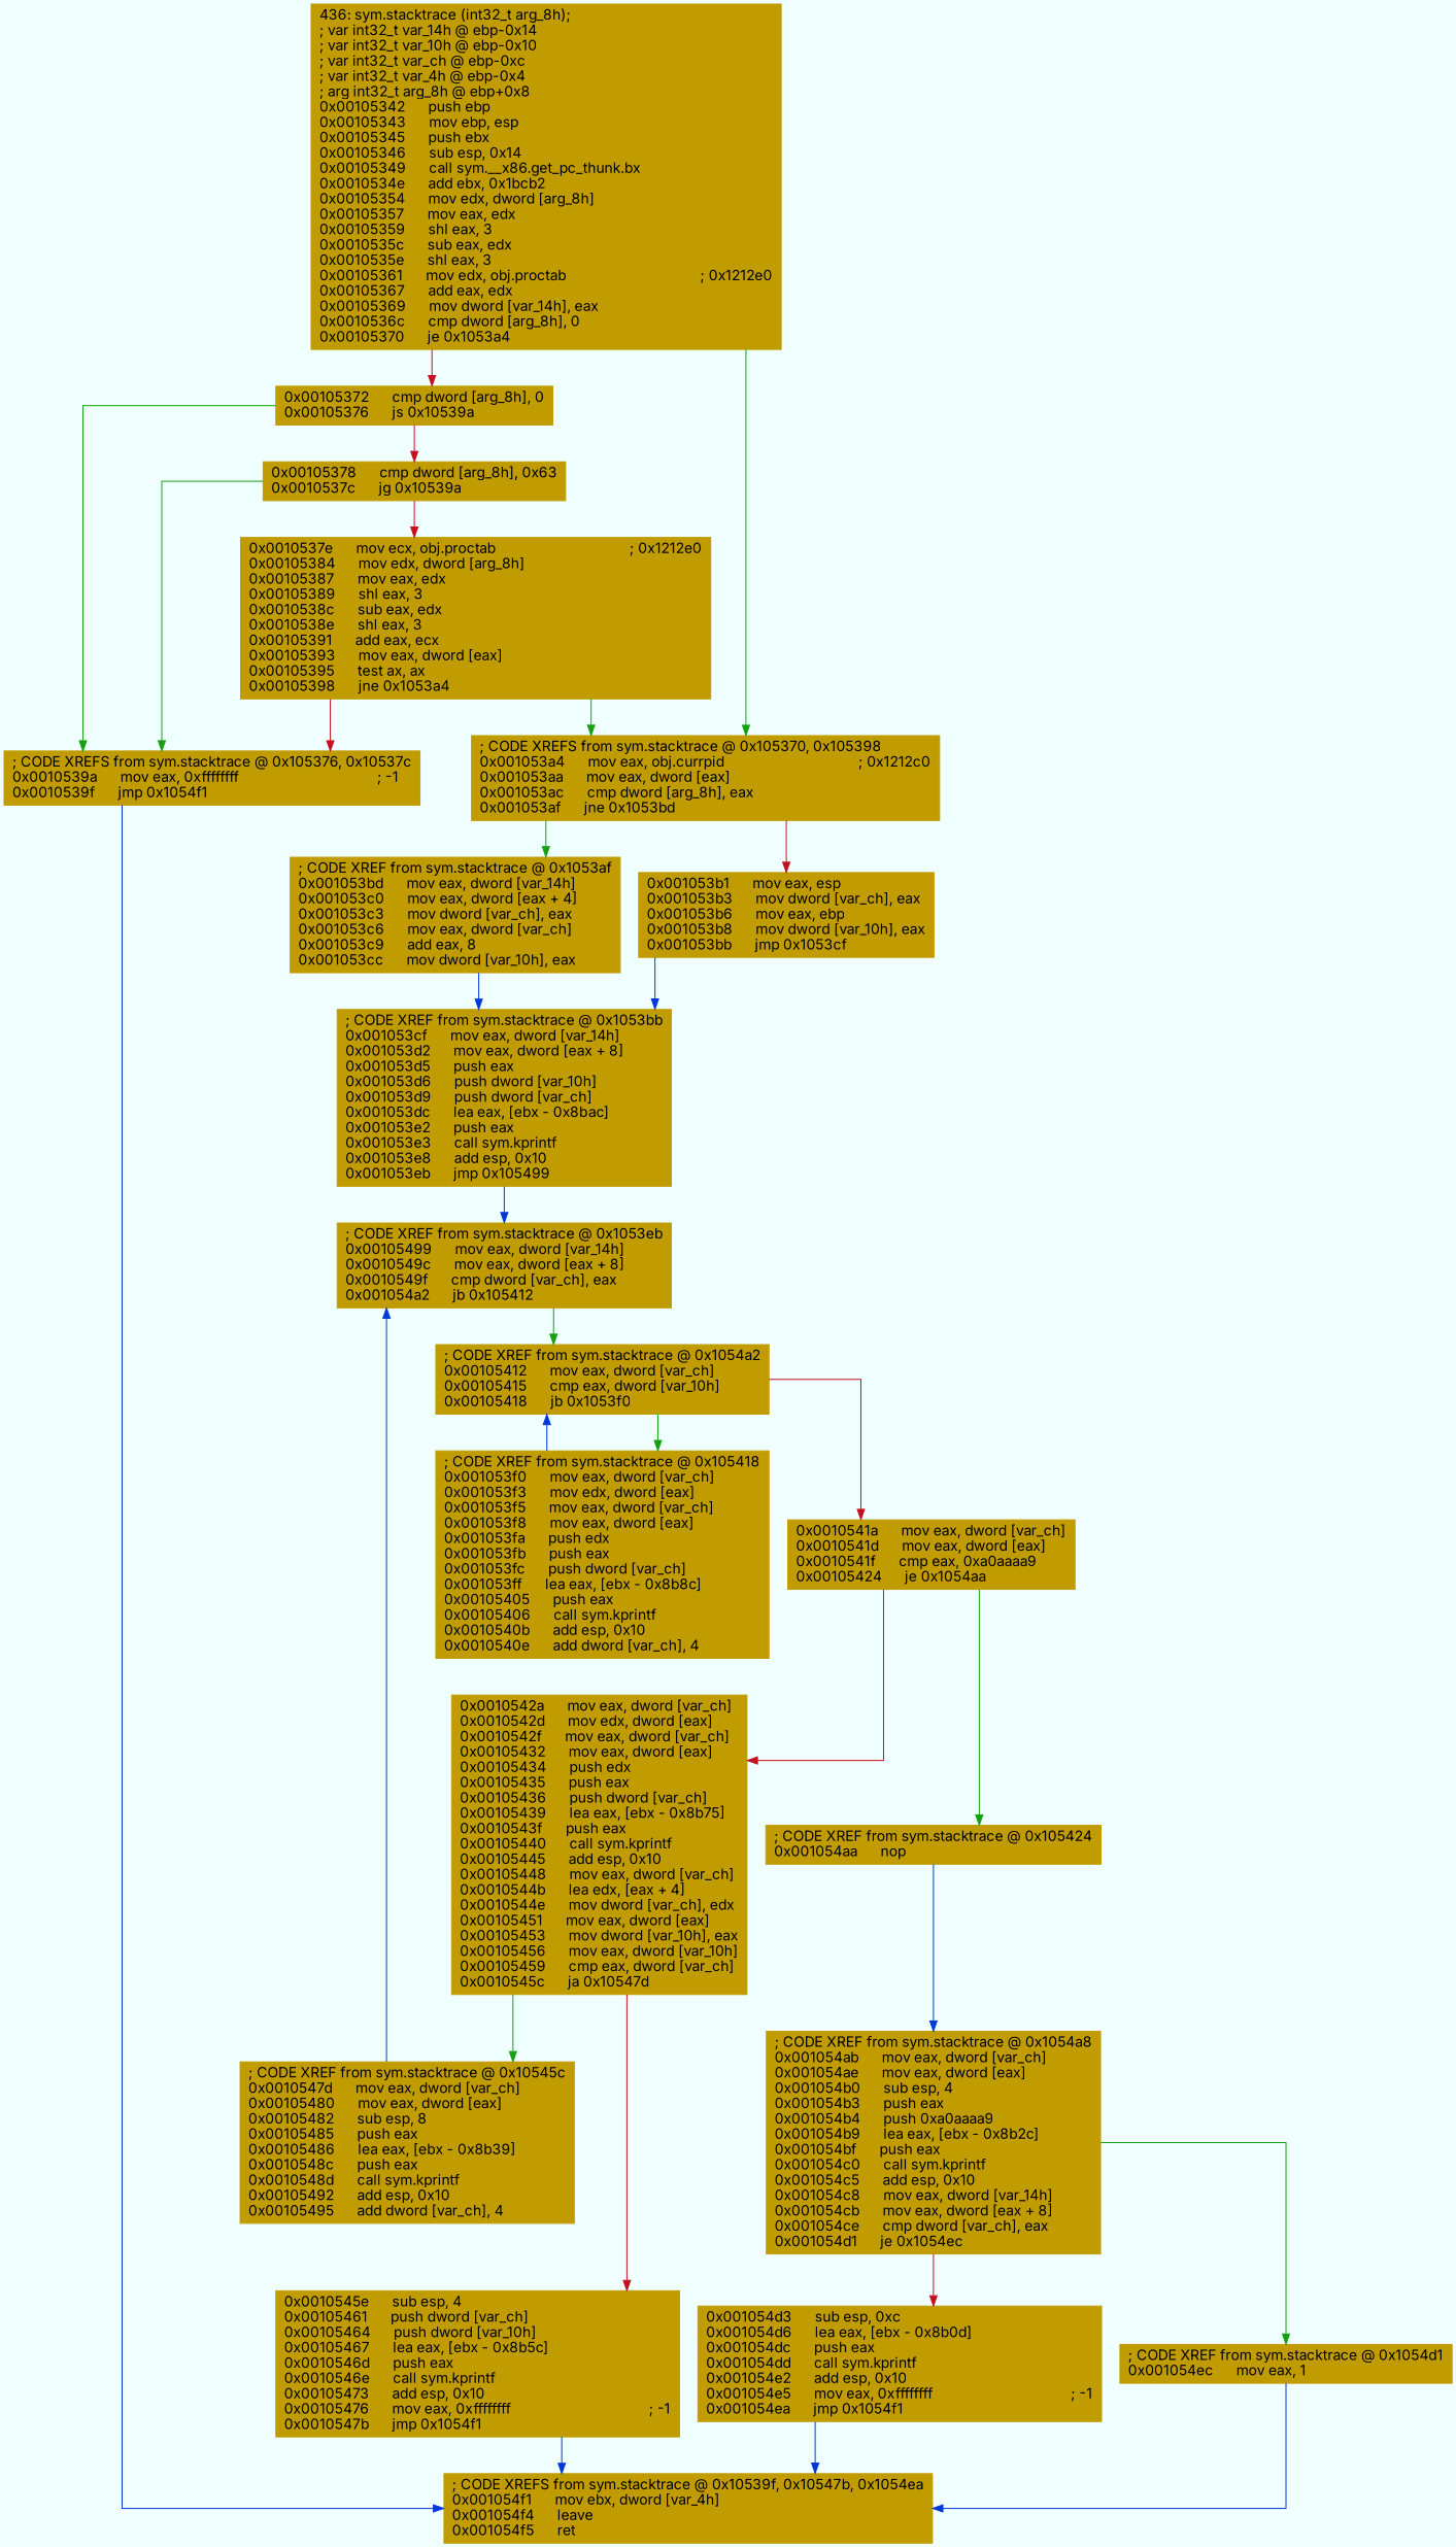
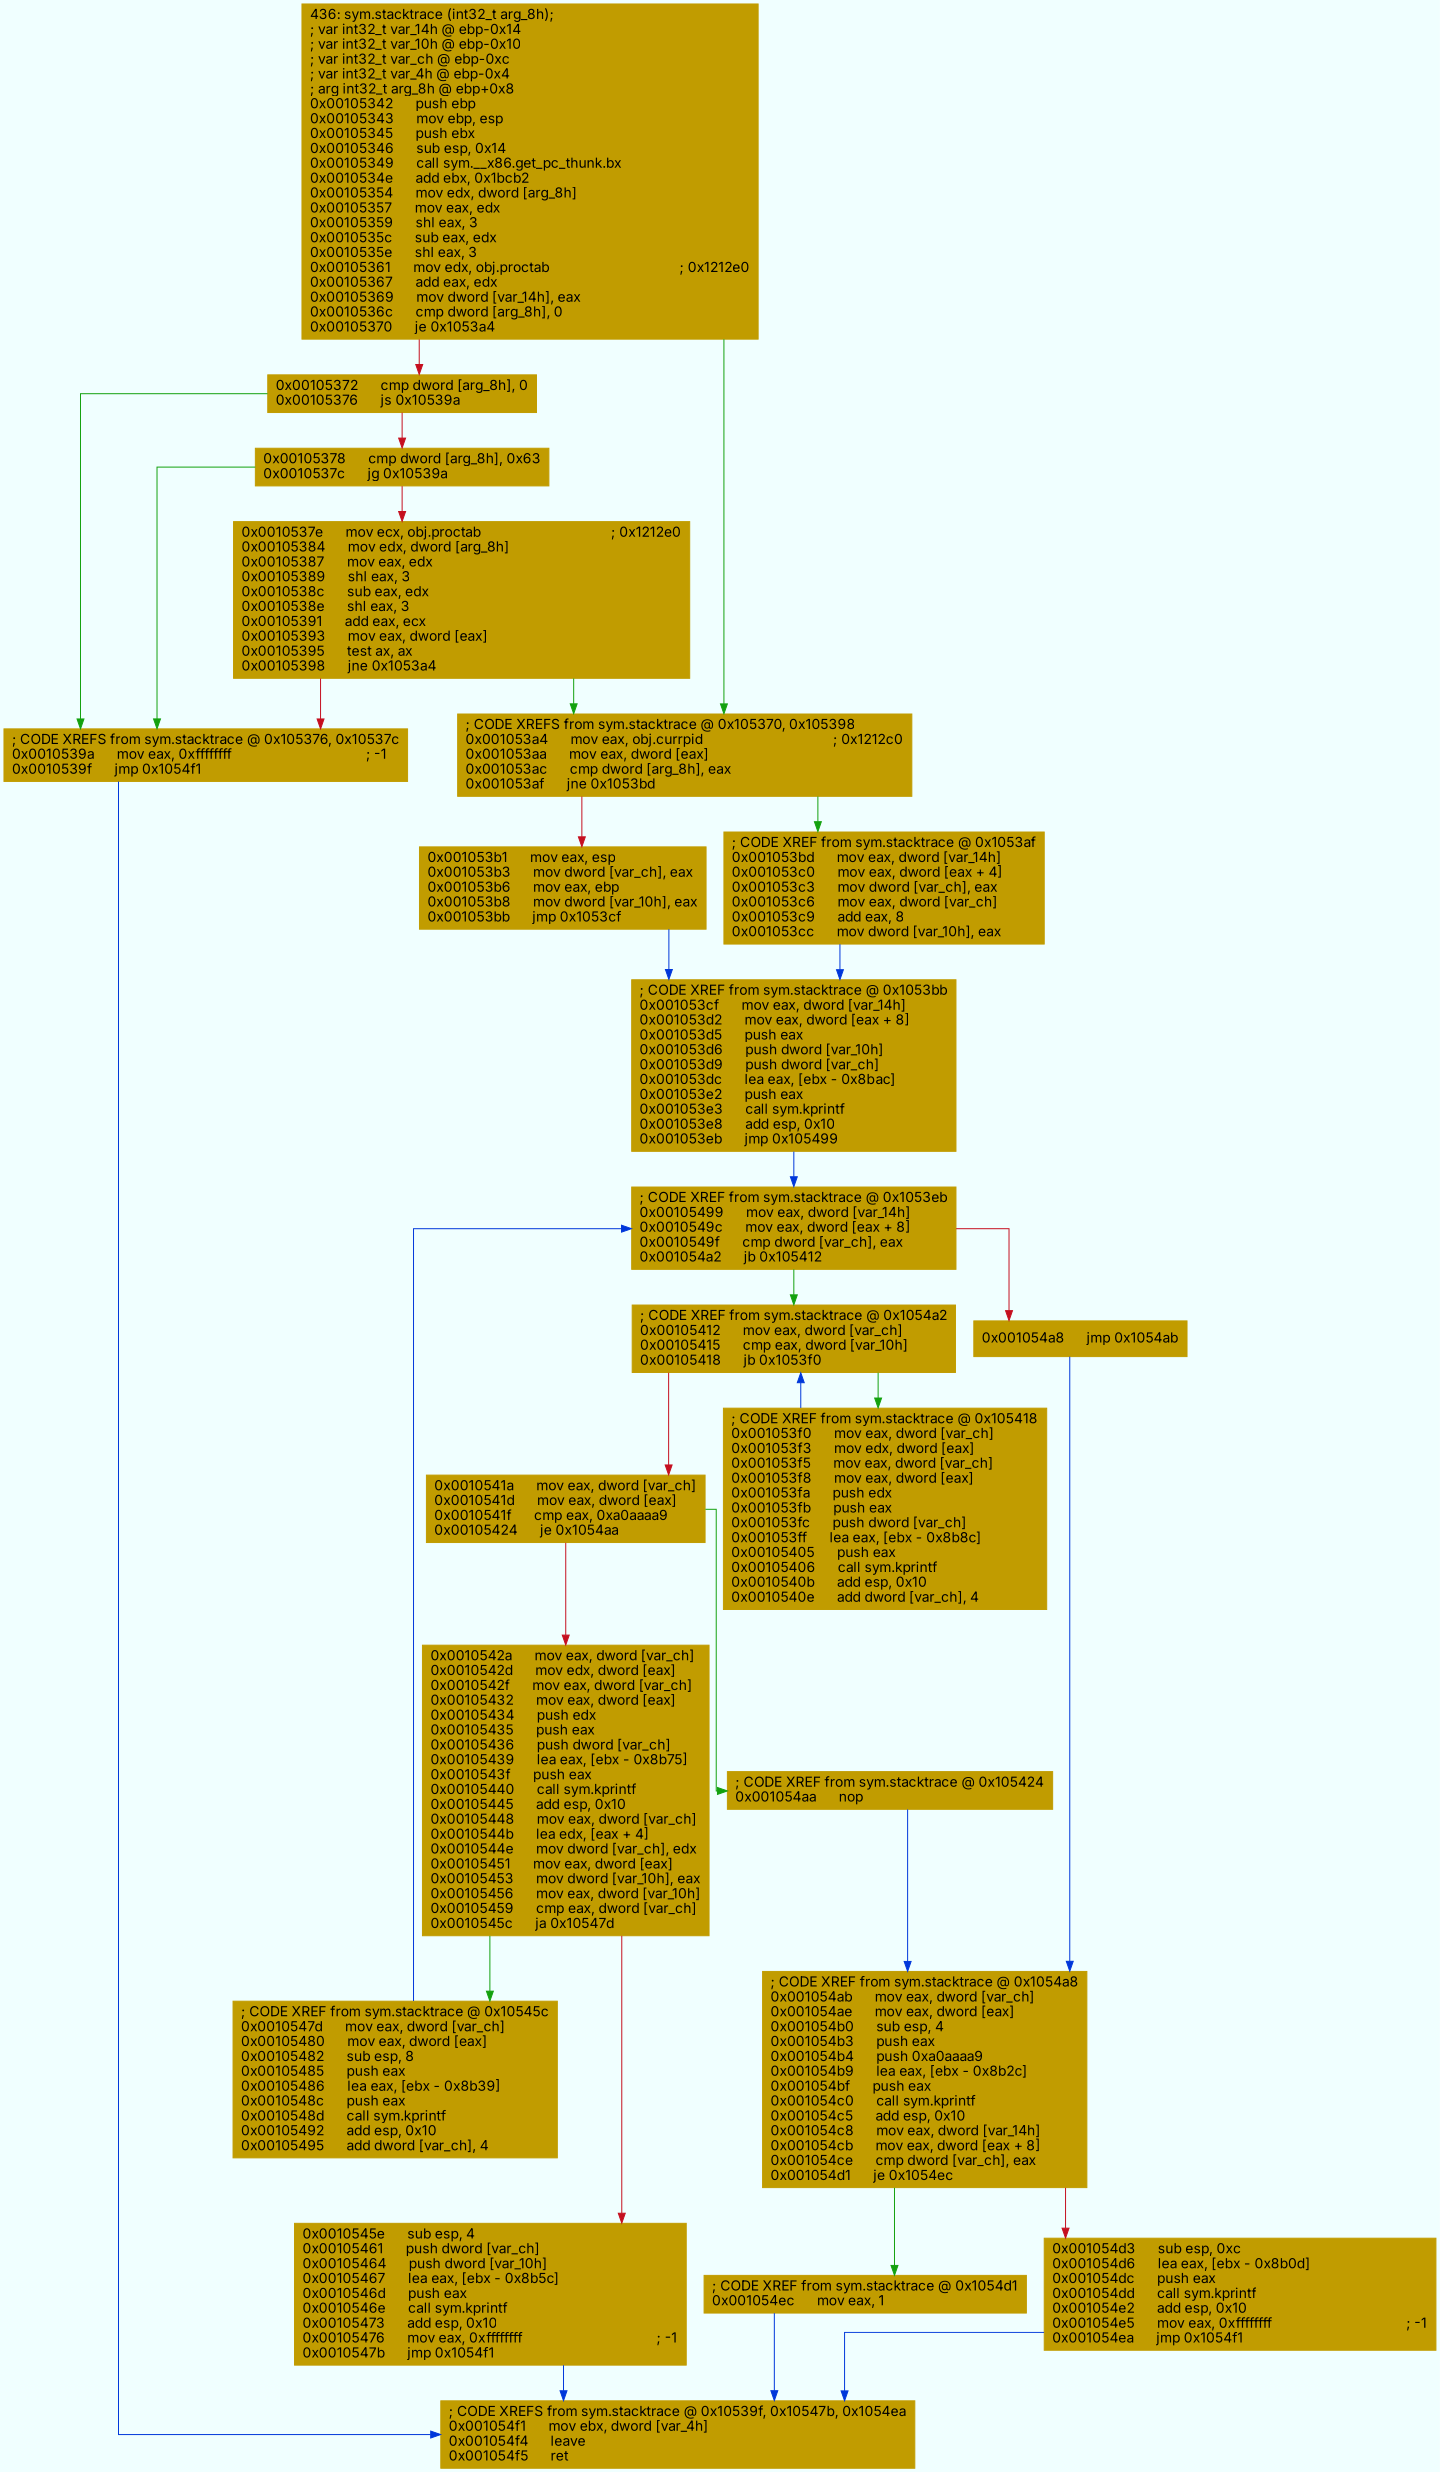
  digraph {
    bgcolor=azure
    fontname=Inter
    fontsize=8
    splines=ortho
    node [color="#c19c00" fillcolor="#c19c00" fontname=Inter shape=box style=filled]
    edge [arrowhead=normal color="#0037da" fontname=Inter]
    n1 [label="436: sym.stacktrace (int32_t arg_8h);\l; var int32_t var_14h @ ebp-0x14\l; var int32_t var_10h @ ebp-0x10\l; var int32_t var_ch @ ebp-0xc\l; var int32_t var_4h @ ebp-0x4\l; arg int32_t arg_8h @ ebp+0x8\l0x00105342      push ebp\l0x00105343      mov ebp, esp\l0x00105345      push ebx\l0x00105346      sub esp, 0x14\l0x00105349      call sym.__x86.get_pc_thunk.bx\l0x0010534e      add ebx, 0x1bcb2\l0x00105354      mov edx, dword [arg_8h]\l0x00105357      mov eax, edx\l0x00105359      shl eax, 3\l0x0010535c      sub eax, edx\l0x0010535e      shl eax, 3\l0x00105361      mov edx, obj.proctab                                   ; 0x1212e0\l0x00105367      add eax, edx\l0x00105369      mov dword [var_14h], eax\l0x0010536c      cmp dword [arg_8h], 0\l0x00105370      je 0x1053a4\l"]
    n2 [label="0x00105372      cmp dword [arg_8h], 0\l0x00105376      js 0x10539a\l"]
    n3 [label="; CODE XREFS from sym.stacktrace @ 0x105370, 0x105398\l0x001053a4      mov eax, obj.currpid                                   ; 0x1212c0\l0x001053aa      mov eax, dword [eax]\l0x001053ac      cmp dword [arg_8h], eax\l0x001053af      jne 0x1053bd\l"]
    n4 [label="0x00105378      cmp dword [arg_8h], 0x63\l0x0010537c      jg 0x10539a\l"]
    n5 [label="; CODE XREFS from sym.stacktrace @ 0x105376, 0x10537c\l0x0010539a      mov eax, 0xffffffff                                    ; -1\l0x0010539f      jmp 0x1054f1\l"]
    n6 [label="0x0010537e      mov ecx, obj.proctab                                   ; 0x1212e0\l0x00105384      mov edx, dword [arg_8h]\l0x00105387      mov eax, edx\l0x00105389      shl eax, 3\l0x0010538c      sub eax, edx\l0x0010538e      shl eax, 3\l0x00105391      add eax, ecx\l0x00105393      mov eax, dword [eax]\l0x00105395      test ax, ax\l0x00105398      jne 0x1053a4\l"]
    n7 [label="; CODE XREFS from sym.stacktrace @ 0x10539f, 0x10547b, 0x1054ea\l0x001054f1      mov ebx, dword [var_4h]\l0x001054f4      leave\l0x001054f5      ret\l"]
    n8 [label="0x001053b1      mov eax, esp\l0x001053b3      mov dword [var_ch], eax\l0x001053b6      mov eax, ebp\l0x001053b8      mov dword [var_10h], eax\l0x001053bb      jmp 0x1053cf\l"]
    n9 [label="; CODE XREF from sym.stacktrace @ 0x1053af\l0x001053bd      mov eax, dword [var_14h]\l0x001053c0      mov eax, dword [eax + 4]\l0x001053c3      mov dword [var_ch], eax\l0x001053c6      mov eax, dword [var_ch]\l0x001053c9      add eax, 8\l0x001053cc      mov dword [var_10h], eax\l"]
    n10 [label="; CODE XREF from sym.stacktrace @ 0x1053bb\l0x001053cf      mov eax, dword [var_14h]\l0x001053d2      mov eax, dword [eax + 8]\l0x001053d5      push eax\l0x001053d6      push dword [var_10h]\l0x001053d9      push dword [var_ch]\l0x001053dc      lea eax, [ebx - 0x8bac]\l0x001053e2      push eax\l0x001053e3      call sym.kprintf\l0x001053e8      add esp, 0x10\l0x001053eb      jmp 0x105499\l"]
    n11 [label="; CODE XREF from sym.stacktrace @ 0x1053eb\l0x00105499      mov eax, dword [var_14h]\l0x0010549c      mov eax, dword [eax + 8]\l0x0010549f      cmp dword [var_ch], eax\l0x001054a2      jb 0x105412\l"]
    n12 [label="; CODE XREF from sym.stacktrace @ 0x105418\l0x001053f0      mov eax, dword [var_ch]\l0x001053f3      mov edx, dword [eax]\l0x001053f5      mov eax, dword [var_ch]\l0x001053f8      mov eax, dword [eax]\l0x001053fa      push edx\l0x001053fb      push eax\l0x001053fc      push dword [var_ch]\l0x001053ff      lea eax, [ebx - 0x8b8c]\l0x00105405      push eax\l0x00105406      call sym.kprintf\l0x0010540b      add esp, 0x10\l0x0010540e      add dword [var_ch], 4\l"]
    n13 [label="; CODE XREF from sym.stacktrace @ 0x1054a2\l0x00105412      mov eax, dword [var_ch]\l0x00105415      cmp eax, dword [var_10h]\l0x00105418      jb 0x1053f0\l"]
    n14 [label="0x0010541a      mov eax, dword [var_ch]\l0x0010541d      mov eax, dword [eax]\l0x0010541f      cmp eax, 0xa0aaaa9\l0x00105424      je 0x1054aa\l"]
    n15 [label="0x0010542a      mov eax, dword [var_ch]\l0x0010542d      mov edx, dword [eax]\l0x0010542f      mov eax, dword [var_ch]\l0x00105432      mov eax, dword [eax]\l0x00105434      push edx\l0x00105435      push eax\l0x00105436      push dword [var_ch]\l0x00105439      lea eax, [ebx - 0x8b75]\l0x0010543f      push eax\l0x00105440      call sym.kprintf\l0x00105445      add esp, 0x10\l0x00105448      mov eax, dword [var_ch]\l0x0010544b      lea edx, [eax + 4]\l0x0010544e      mov dword [var_ch], edx\l0x00105451      mov eax, dword [eax]\l0x00105453      mov dword [var_10h], eax\l0x00105456      mov eax, dword [var_10h]\l0x00105459      cmp eax, dword [var_ch]\l0x0010545c      ja 0x10547d\l"]
    n16 [label="; CODE XREF from sym.stacktrace @ 0x105424\l0x001054aa      nop\l"]
    n17 [label="0x0010545e      sub esp, 4\l0x00105461      push dword [var_ch]\l0x00105464      push dword [var_10h]\l0x00105467      lea eax, [ebx - 0x8b5c]\l0x0010546d      push eax\l0x0010546e      call sym.kprintf\l0x00105473      add esp, 0x10\l0x00105476      mov eax, 0xffffffff                                    ; -1\l0x0010547b      jmp 0x1054f1\l"]
    n18 [label="; CODE XREF from sym.stacktrace @ 0x10545c\l0x0010547d      mov eax, dword [var_ch]\l0x00105480      mov eax, dword [eax]\l0x00105482      sub esp, 8\l0x00105485      push eax\l0x00105486      lea eax, [ebx - 0x8b39]\l0x0010548c      push eax\l0x0010548d      call sym.kprintf\l0x00105492      add esp, 0x10\l0x00105495      add dword [var_ch], 4\l"]
+   n19 [label="0x001054a8      jmp 0x1054ab\l"]
    n20 [label="; CODE XREF from sym.stacktrace @ 0x1054a8\l0x001054ab      mov eax, dword [var_ch]\l0x001054ae      mov eax, dword [eax]\l0x001054b0      sub esp, 4\l0x001054b3      push eax\l0x001054b4      push 0xa0aaaa9\l0x001054b9      lea eax, [ebx - 0x8b2c]\l0x001054bf      push eax\l0x001054c0      call sym.kprintf\l0x001054c5      add esp, 0x10\l0x001054c8      mov eax, dword [var_14h]\l0x001054cb      mov eax, dword [eax + 8]\l0x001054ce      cmp dword [var_ch], eax\l0x001054d1      je 0x1054ec\l"]
    n21 [label="0x001054d3      sub esp, 0xc\l0x001054d6      lea eax, [ebx - 0x8b0d]\l0x001054dc      push eax\l0x001054dd      call sym.kprintf\l0x001054e2      add esp, 0x10\l0x001054e5      mov eax, 0xffffffff                                    ; -1\l0x001054ea      jmp 0x1054f1\l"]
    n22 [label="; CODE XREF from sym.stacktrace @ 0x1054d1\l0x001054ec      mov eax, 1\l"]
    n1 -> n2 [color="#c50f1f"]
    n1 -> n3 [color="#13a10e"]
    n2 -> n4 [color="#c50f1f"]
    n2 -> n5 [color="#13a10e"]
    n3 -> n8 [color="#c50f1f"]
    n3 -> n9 [color="#13a10e"]
    n4 -> n5 [color="#13a10e"]
    n4 -> n6 [color="#c50f1f"]
    n5 -> n7
    n6 -> n3 [color="#13a10e"]
    n6 -> n5 [color="#c50f1f"]
    n8 -> n10
    n9 -> n10
    n10 -> n11
    n11 -> n13 [color="#13a10e"]
+   n11 -> n19 [color="#c50f1f"]
    n12 -> n13
    n13 -> n12 [color="#13a10e"]
    n13 -> n14 [color="#c50f1f"]
    n14 -> n15 [color="#c50f1f"]
    n14 -> n16 [color="#13a10e"]
    n15 -> n17 [color="#c50f1f"]
    n15 -> n18 [color="#13a10e"]
    n16 -> n20
    n17 -> n7
    n18 -> n11
+   n19 -> n20
    n20 -> n21 [color="#c50f1f"]
    n20 -> n22 [color="#13a10e"]
    n21 -> n7
    n22 -> n7
  }
